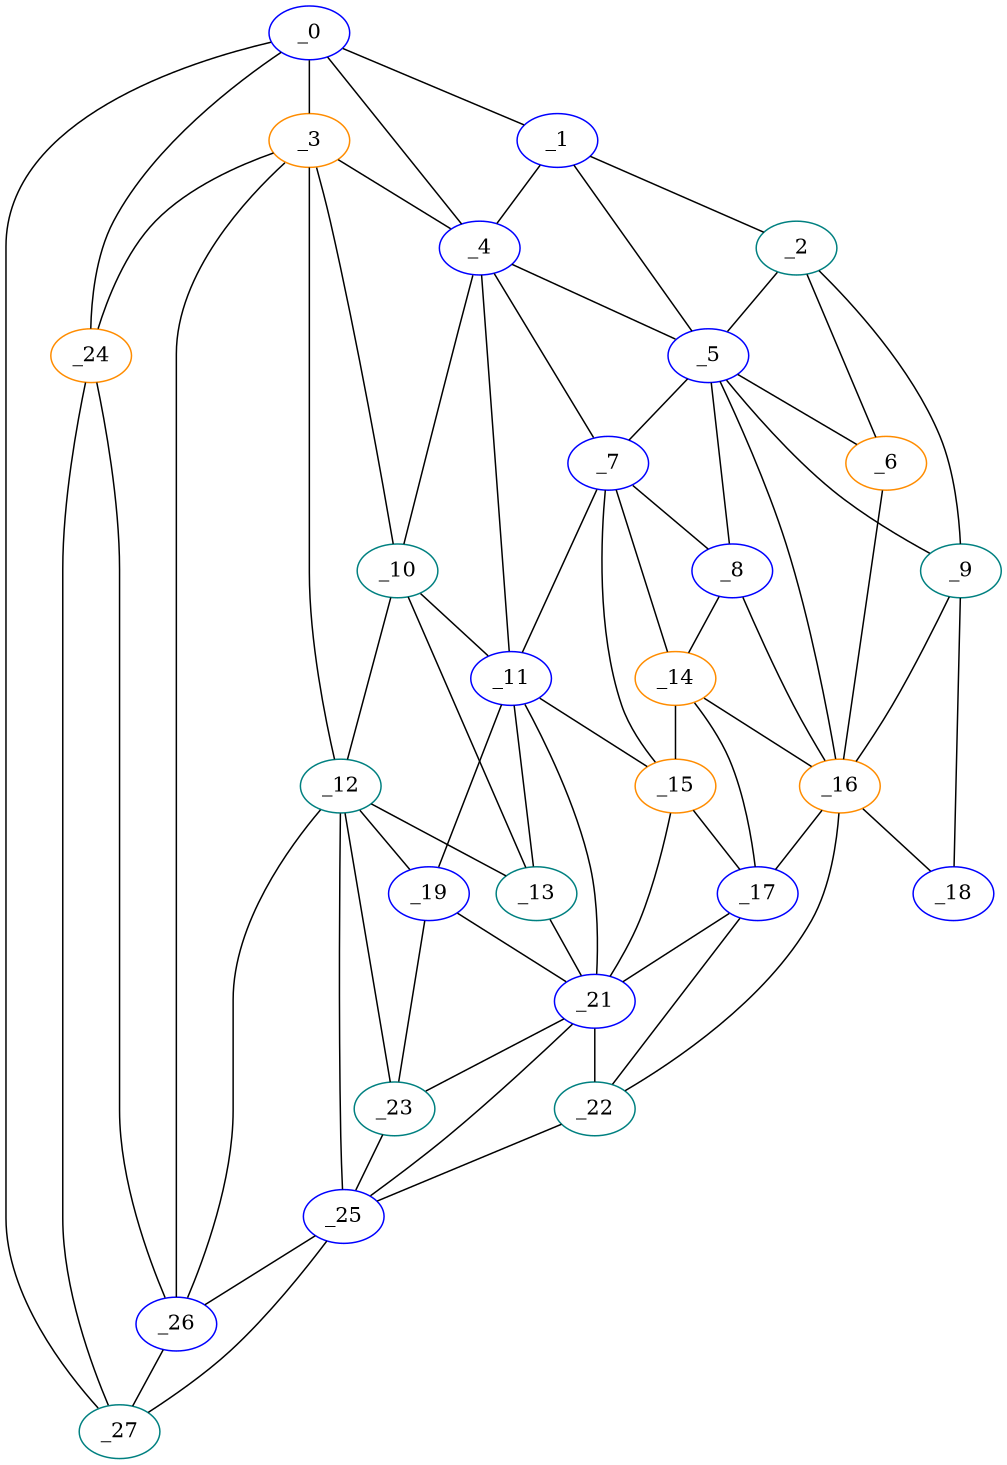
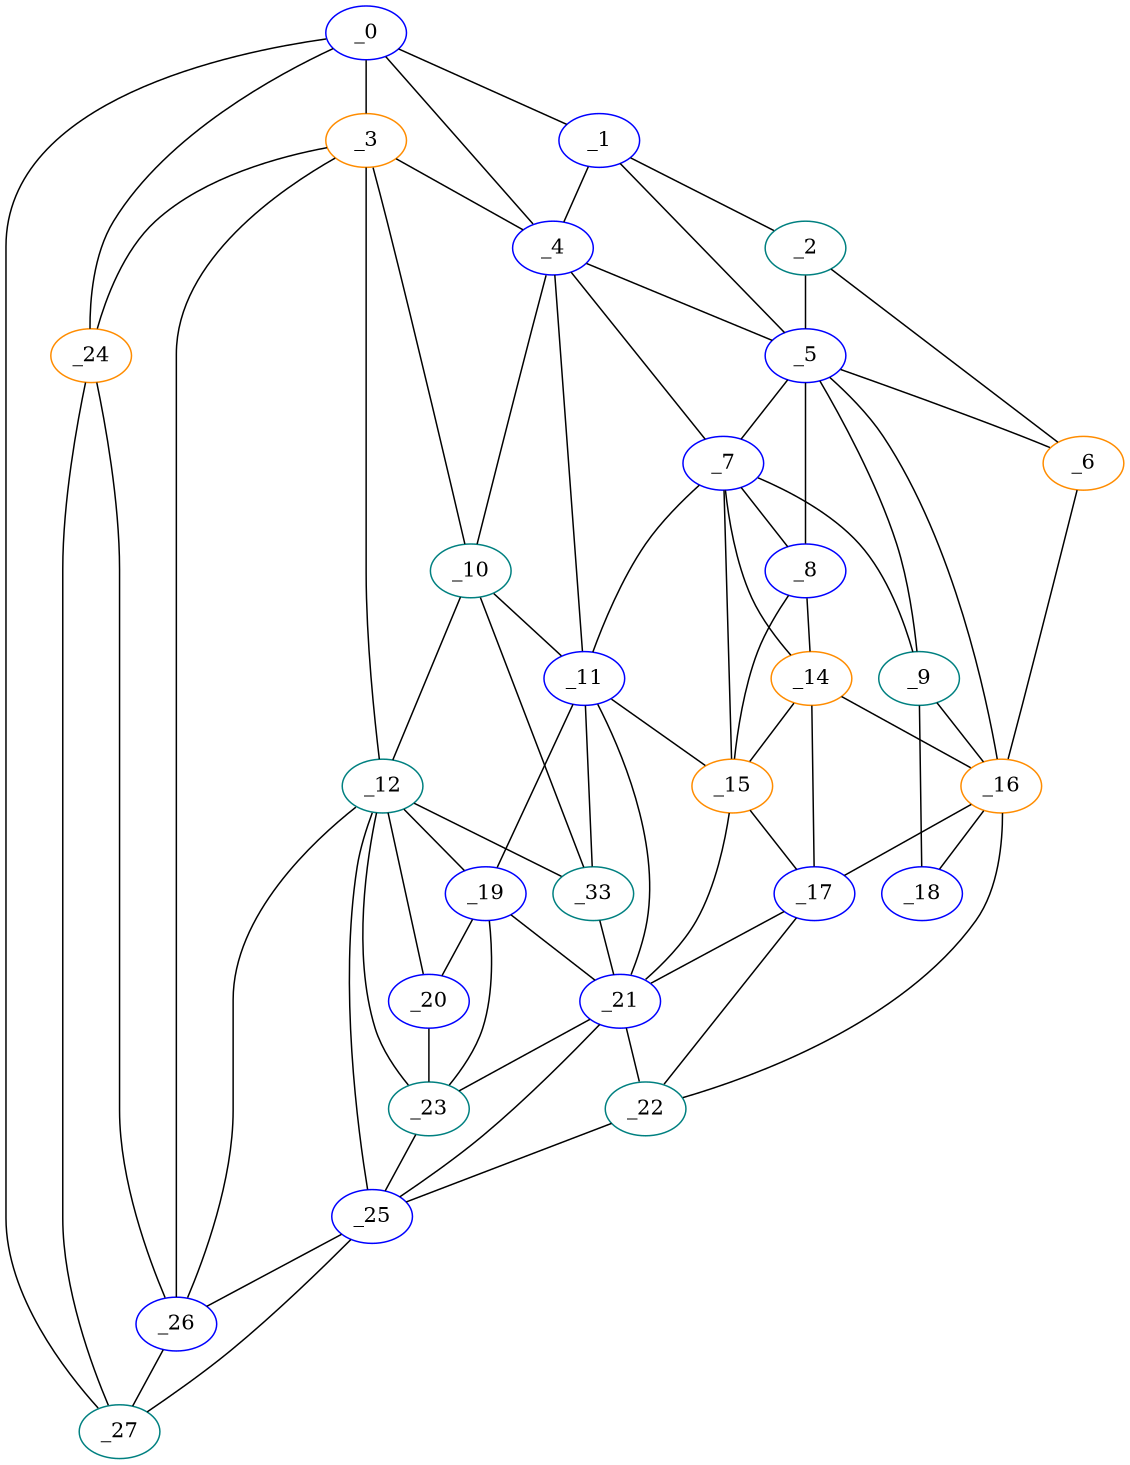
  graph {
    node [color=blue x=78 y=89]
    edge [valence=2]
    _0 [x=19 y=16]
    _1 [x=53 y=117]
    _3 [color=darkorange y=61]
    _4 [y=71]
    _24 [color=darkorange x=109 y=22]
    _27 [color=teal x=111 y=14]
    _2 [color=teal x=65 y=118]
    _5
    _10 [color=teal x=88 y=64]
    _12 [color=teal x=92 y=59]
    _26 [x=110 y=29]
    _7 [x=87 y=84]
    _11 [x=89 y=72]
    _6 [color=darkorange y=116]
    _9 [color=teal x=87 y=115]
    _8 [x=87]
    _16 [color=darkorange x=96 y=102]
-   _13 [color=teal x=92 y=67]
+   _13 [color=teal x=92 y=67 label=_33]
    _19 [x=101 y=63]
+   _20 [x=102 y=56]
    _23 [color=teal x=107 y=50]
    _25 [x=109 y=45]
    _14 [color=darkorange x=93 y=92]
    _15 [color=darkorange x=94 y=81]
    _21 [x=102 y=79]
    _18 [x=99 y=108]
    _17 [x=99]
    _22 [color=teal x=104 y=100]
    _0 -- _1 [valence=1]
    _0 -- _3
    _0 -- _4
    _0 -- _24
    _0 -- _27 [valence=1]
    _1 -- _4 [valence=1]
    _1 -- _2 [valence=1]
    _1 -- _5
    _3 -- _4
    _3 -- _24
    _3 -- _10
    _3 -- _12
    _3 -- _26
    _4 -- _5
    _4 -- _10
    _4 -- _7
    _4 -- _11
    _24 -- _27
    _24 -- _26
    _2 -- _5
    _2 -- _6 [valence=1]
-   _2 -- _9 [valence=1]
+   _7 -- _9 [valence=1]
    _5 -- _7 [valence=1]
    _5 -- _6
    _5 -- _9 [valence=1]
    _5 -- _8
    _5 -- _16
    _10 -- _12
    _10 -- _11 [valence=1]
    _10 -- _13
    _12 -- _26
    _12 -- _13
    _12 -- _19
+   _12 -- _20 [valence=1]
    _12 -- _23 [valence=1]
    _12 -- _25
    _26 -- _27
    _7 -- _11
    _7 -- _8
    _7 -- _14 [valence=1]
    _7 -- _15
    _11 -- _13 [valence=1]
    _11 -- _19
    _11 -- _15
    _11 -- _21
    _6 -- _16
    _9 -- _16 [valence=1]
    _9 -- _18 [valence=1]
-   _8 -- _16 [valence=1]
+   _8 -- _15 [valence=1]
    _8 -- _14 [valence=1]
    _16 -- _18 [valence=1]
    _16 -- _17
    _16 -- _22
    _13 -- _21
+   _19 -- _20
    _19 -- _23 [valence=1]
    _19 -- _21
+   _20 -- _23
    _23 -- _25
    _25 -- _27 [valence=1]
    _25 -- _26 [valence=1]
    _14 -- _16
    _14 -- _15
    _14 -- _17 [valence=1]
    _15 -- _21 [valence=1]
    _15 -- _17
    _21 -- _23 [valence=1]
    _21 -- _25
    _21 -- _22
    _17 -- _21
    _17 -- _22
    _22 -- _25 [valence=1]
  }
